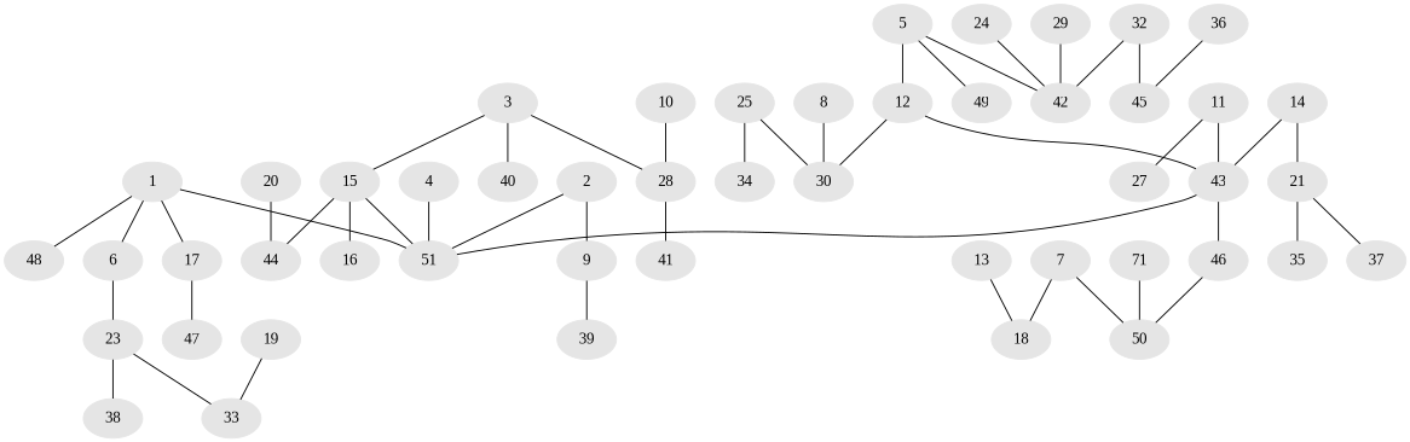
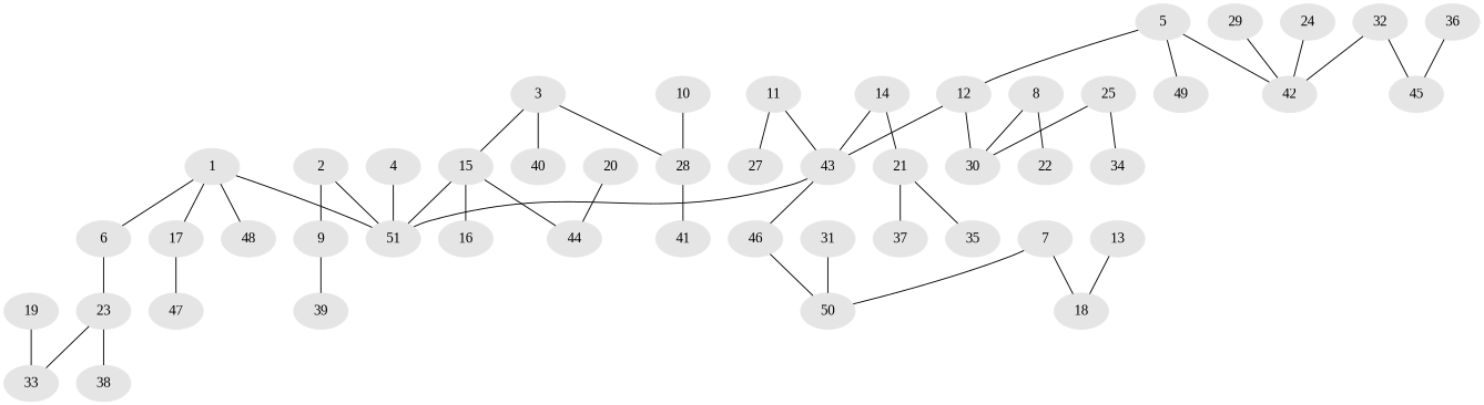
  graph {
    fontname="Liberation Serif"
    node [color=gray90 fontname="Liberation Serif" style=filled]
    edge [fontname="Liberation Serif" weight=1.0]
    1
    6
    17
    48
    51
    23
    47
    2
    9
    39
    3
    15
    28
    40
    16
    44
    41
    4
    5
    12
    42
    49
    30
    43
    33
    38
    7
    18
    50
    8
+   22
    10
    11
    27
    46
    13
    14
    21
    35
    37
    19
    20
    24
    25
    34
    29
-   31 [label=71]
+   31
    32
    45
    36
    1 -- 6
    1 -- 17
    1 -- 48
    1 -- 51
    6 -- 23
    17 -- 47
    23 -- 33
    23 -- 38
    2 -- 51
    2 -- 9
    9 -- 39
    3 -- 15
    3 -- 28
    3 -- 40
    15 -- 51
    15 -- 16
    15 -- 44
    28 -- 41
    4 -- 51
    5 -- 12
    5 -- 42
    5 -- 49
    12 -- 30
    12 -- 43
    43 -- 51
    43 -- 46
    7 -- 18
    7 -- 50
    8 -- 30
+   8 -- 22
    10 -- 28
    11 -- 43
    11 -- 27
    46 -- 50
    13 -- 18
    14 -- 43
    14 -- 21
    21 -- 35
    21 -- 37
    19 -- 33
    20 -- 44
    24 -- 42
    25 -- 30
    25 -- 34
    29 -- 42
    31 -- 50
    32 -- 42
    32 -- 45
    36 -- 45
  }
